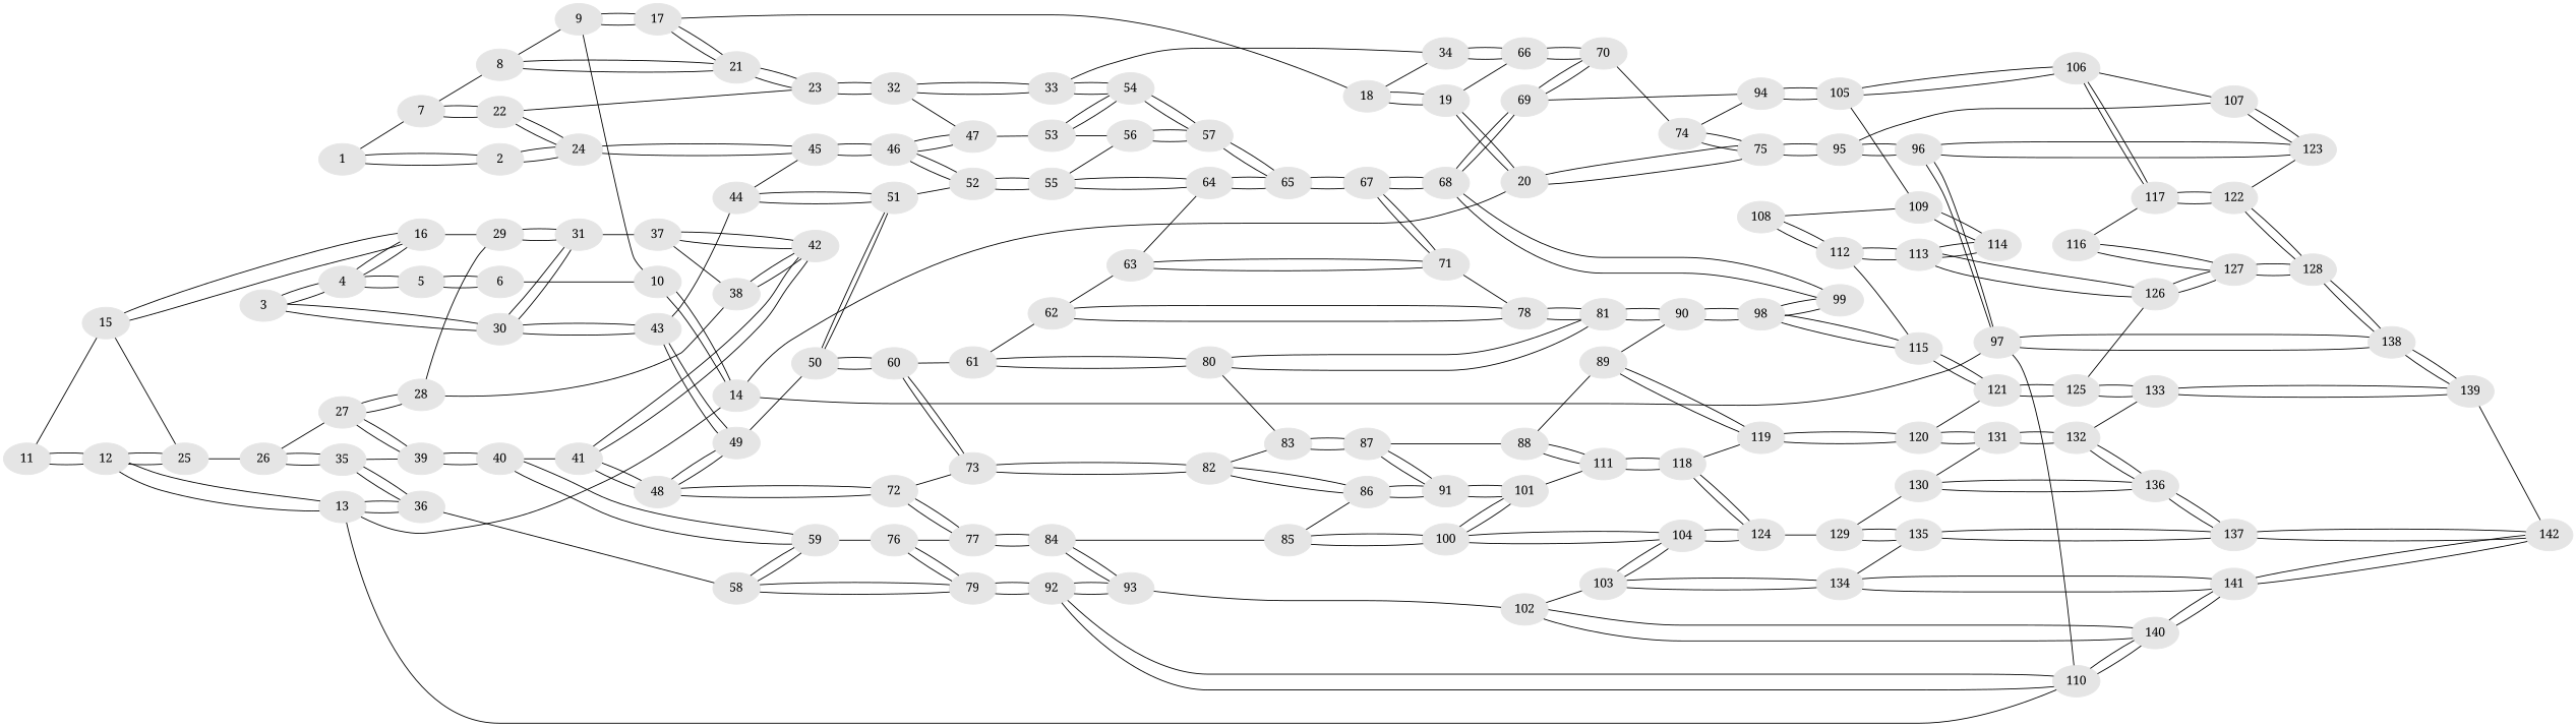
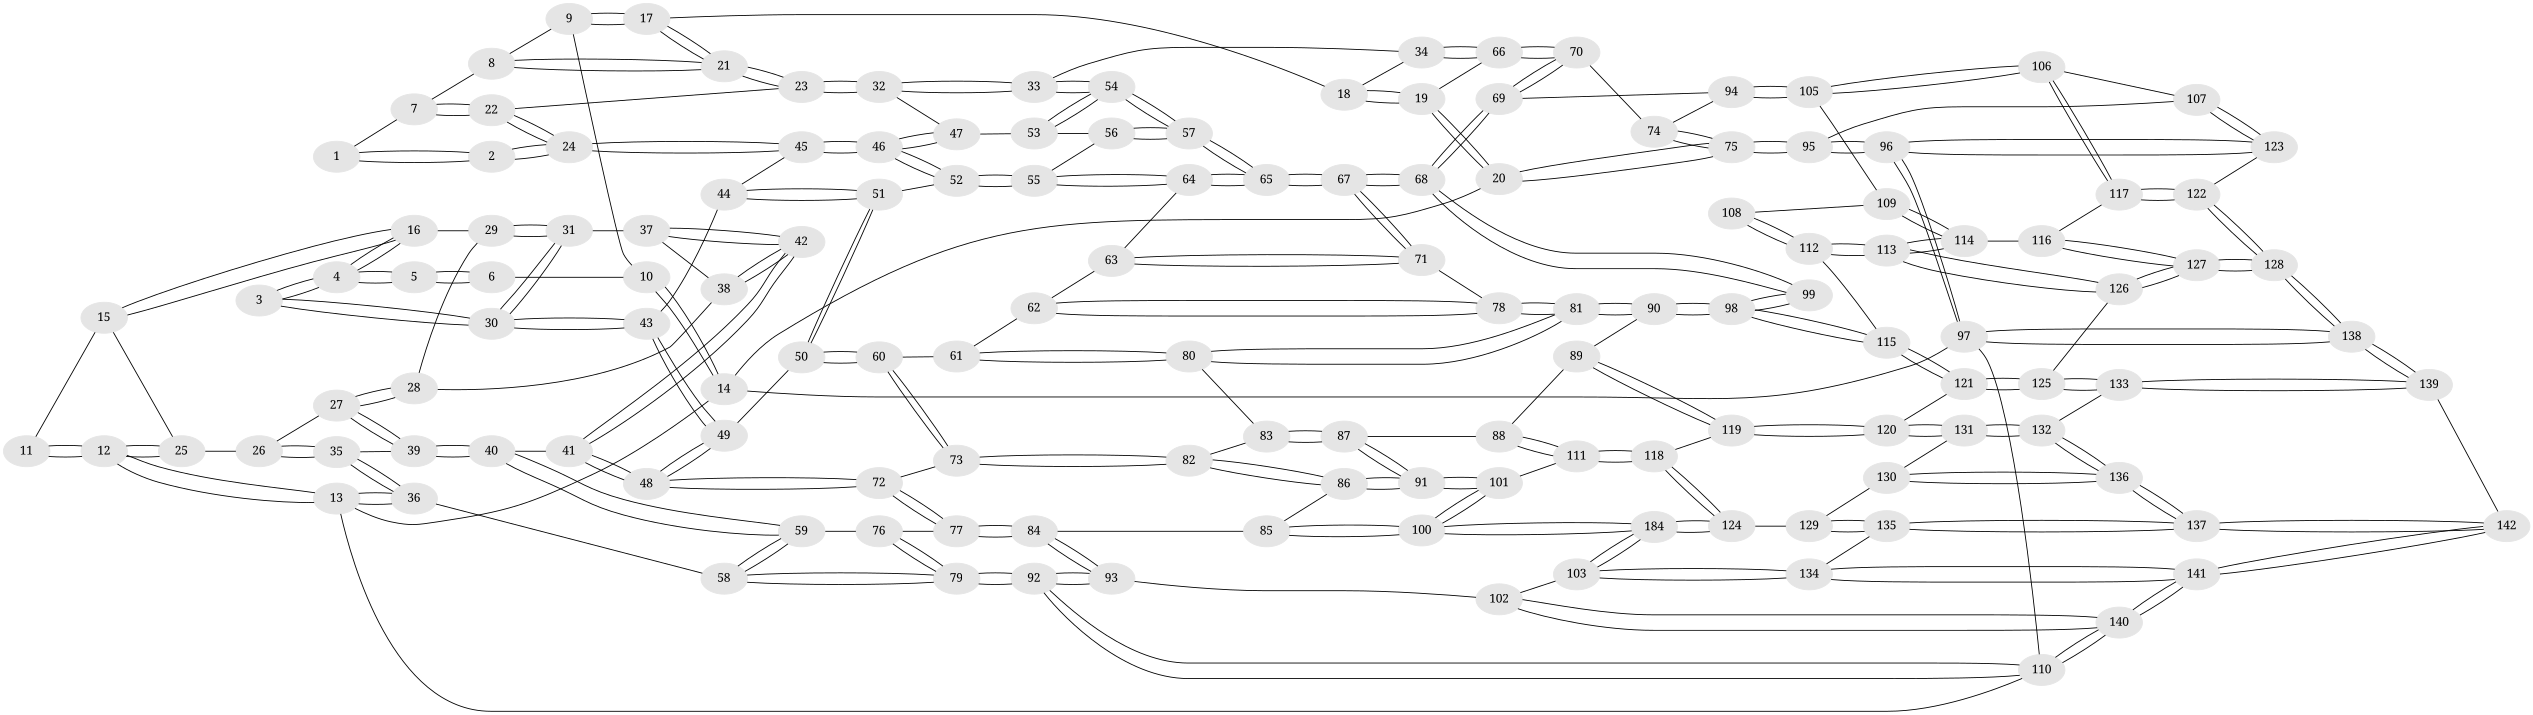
  graph {
    fontname="Noto Serif"
    rankdir=LR
    node [color=gray90 fontname="Noto Serif" style=filled]
    edge [fontname="Noto Serif"]
    1
    2
    7
    24
    8
    22
    3
    4
    30
    45
    5
    16
    31
    43
    6
    29
    10
    11
    12
    15
    14
    9
    21
    23
    17
    18
    20
    97
    13
    25
    36
    110
    26
    58
    140
    75
    138
    19
    34
    66
    70
    95
    32
    33
    47
    46
    27
    35
    28
    39
    38
    40
    42
    37
    44
    49
    54
    53
    57
    59
    79
    41
    48
    76
    72
    51
    50
    52
    55
    56
    73
    77
    60
    61
    64
    65
    67
    92
    62
    80
    82
    63
    78
    81
    83
    71
    68
    74
    69
    99
    94
    105
    84
    86
    96
    107
    85
    93
    90
    87
    98
    91
    88
    100
    102
    101
-   104
+   104 [label=184]
    89
    111
    119
    118
    120
    115
    103
    106
    109
    123
    139
    121
    108
    112
    124
    134
    141
    135
    129
    117
    114
    122
    113
    116
    126
    127
    125
    128
    131
    132
    133
    130
    136
    137
    142
    1 -- 2
    1 -- 2
    1 -- 7
    2 -- 24
    2 -- 24
    7 -- 8
    7 -- 22
    7 -- 22
    24 -- 45
    24 -- 45
    8 -- 9
    8 -- 21
    8 -- 21
    22 -- 24
    22 -- 24
    22 -- 23
    3 -- 4
    3 -- 4
    3 -- 30
    3 -- 30
    4 -- 5
    4 -- 5
    4 -- 16
    4 -- 16
    30 -- 31
    30 -- 31
    30 -- 43
    30 -- 43
    45 -- 46
    45 -- 46
    5 -- 6
    5 -- 6
    16 -- 29
    31 -- 37
    43 -- 44
    43 -- 49
    43 -- 49
    6 -- 10
    29 -- 31
    29 -- 31
    10 -- 14
    10 -- 14
    11 -- 12
    11 -- 12
    11 -- 15
    12 -- 13
    12 -- 13
    12 -- 25
    12 -- 25
    15 -- 16
    15 -- 16
    15 -- 25
    14 -- 20
    14 -- 97
    9 -- 10
    9 -- 17
    9 -- 17
    21 -- 23
    21 -- 23
    23 -- 32
    23 -- 32
    17 -- 21
    17 -- 21
    17 -- 18
    18 -- 19
    18 -- 19
    18 -- 34
    20 -- 75
    20 -- 75
    97 -- 110
    97 -- 138
    97 -- 138
    13 -- 14
    13 -- 36
    13 -- 36
    13 -- 110
    25 -- 26
    36 -- 58
    110 -- 140
    110 -- 140
    26 -- 27
    26 -- 35
    26 -- 35
    58 -- 59
    58 -- 59
    58 -- 79
    58 -- 79
    140 -- 141
    140 -- 141
    75 -- 95
    75 -- 95
    138 -- 139
    138 -- 139
    19 -- 20
    19 -- 20
    19 -- 66
    34 -- 66
    34 -- 66
    66 -- 70
    66 -- 70
    70 -- 74
    95 -- 96
    95 -- 96
    95 -- 107
    32 -- 33
    32 -- 33
    32 -- 47
    33 -- 34
    33 -- 54
    33 -- 54
    47 -- 53
    46 -- 47
    46 -- 47
    46 -- 52
    46 -- 52
    27 -- 28
    27 -- 28
    27 -- 39
    27 -- 39
    35 -- 36
    35 -- 36
    35 -- 39
    28 -- 29
    28 -- 38
    39 -- 40
    39 -- 40
    38 -- 42
    38 -- 42
    40 -- 59
    40 -- 59
    40 -- 41
    37 -- 38
    37 -- 42
    37 -- 42
    44 -- 45
    44 -- 51
    44 -- 51
    49 -- 50
    54 -- 57
    54 -- 57
    53 -- 54
    53 -- 54
    53 -- 56
    57 -- 65
    57 -- 65
    59 -- 76
    79 -- 92
    79 -- 92
    41 -- 42
    41 -- 42
    41 -- 48
    41 -- 48
    48 -- 49
    48 -- 49
    48 -- 72
    48 -- 72
    76 -- 79
    76 -- 79
    76 -- 77
    72 -- 73
    72 -- 77
    72 -- 77
    51 -- 52
    50 -- 51
    50 -- 51
    50 -- 60
    50 -- 60
    52 -- 55
    52 -- 55
    55 -- 56
    55 -- 64
    55 -- 64
    56 -- 57
    56 -- 57
    73 -- 82
    73 -- 82
    77 -- 84
    77 -- 84
    60 -- 73
    60 -- 73
    60 -- 61
    61 -- 62
    61 -- 80
    61 -- 80
    64 -- 65
    64 -- 65
    65 -- 67
    65 -- 67
    67 -- 71
    67 -- 71
    67 -- 68
    67 -- 68
    92 -- 110
    92 -- 110
    92 -- 93
    92 -- 93
    62 -- 63
    62 -- 78
    62 -- 78
    80 -- 81
    80 -- 81
    80 -- 83
    82 -- 83
    82 -- 86
    82 -- 86
    63 -- 64
    63 -- 71
    63 -- 71
    78 -- 81
    78 -- 81
    81 -- 90
    81 -- 90
    83 -- 87
    83 -- 87
    71 -- 78
    68 -- 69
    68 -- 69
    68 -- 99
    68 -- 99
    74 -- 75
    74 -- 75
    74 -- 94
    69 -- 70
    69 -- 70
    69 -- 94
    94 -- 105
    94 -- 105
    105 -- 106
    105 -- 106
    105 -- 109
    84 -- 85
    84 -- 93
    84 -- 93
    86 -- 91
    86 -- 91
    96 -- 97
    96 -- 97
    96 -- 123
    96 -- 123
    107 -- 123
    107 -- 123
    85 -- 86
    85 -- 100
    85 -- 100
    93 -- 102
    90 -- 98
    90 -- 98
    87 -- 91
    87 -- 91
    87 -- 88
    98 -- 99
    98 -- 99
    98 -- 115
    98 -- 115
    91 -- 101
    91 -- 101
    88 -- 89
    88 -- 111
    88 -- 111
    100 -- 101
    100 -- 101
    100 -- 104
    100 -- 104
    102 -- 140
    102 -- 140
    102 -- 103
    101 -- 111
    104 -- 124
    104 -- 124
    89 -- 90
    89 -- 119
    89 -- 119
    111 -- 118
    111 -- 118
    119 -- 120
    119 -- 120
    118 -- 119
    118 -- 124
    118 -- 124
    120 -- 121
    120 -- 131
    120 -- 131
    115 -- 121
    115 -- 121
    103 -- 104
    103 -- 104
    103 -- 134
    103 -- 134
    106 -- 107
    106 -- 117
    106 -- 117
    109 -- 114
    109 -- 114
    139 -- 142
    121 -- 125
    121 -- 125
    108 -- 109
    108 -- 112
    108 -- 112
    112 -- 115
    112 -- 113
    112 -- 113
    124 -- 129
    134 -- 141
    134 -- 141
    134 -- 135
    141 -- 142
    141 -- 142
    135 -- 137
    135 -- 137
    129 -- 135
    129 -- 135
    129 -- 130
    117 -- 122
    117 -- 122
+   114 -- 116
    122 -- 123
    122 -- 128
    122 -- 128
    113 -- 114
    113 -- 114
    113 -- 126
    113 -- 126
    116 -- 117
    116 -- 127
    116 -- 127
    126 -- 127
    126 -- 127
    127 -- 128
    127 -- 128
    125 -- 126
    125 -- 133
    125 -- 133
    128 -- 138
    128 -- 138
    131 -- 132
    131 -- 132
    132 -- 133
    132 -- 136
    132 -- 136
    133 -- 139
    133 -- 139
    130 -- 131
    130 -- 136
    130 -- 136
    136 -- 137
    136 -- 137
    137 -- 142
    137 -- 142
  }
